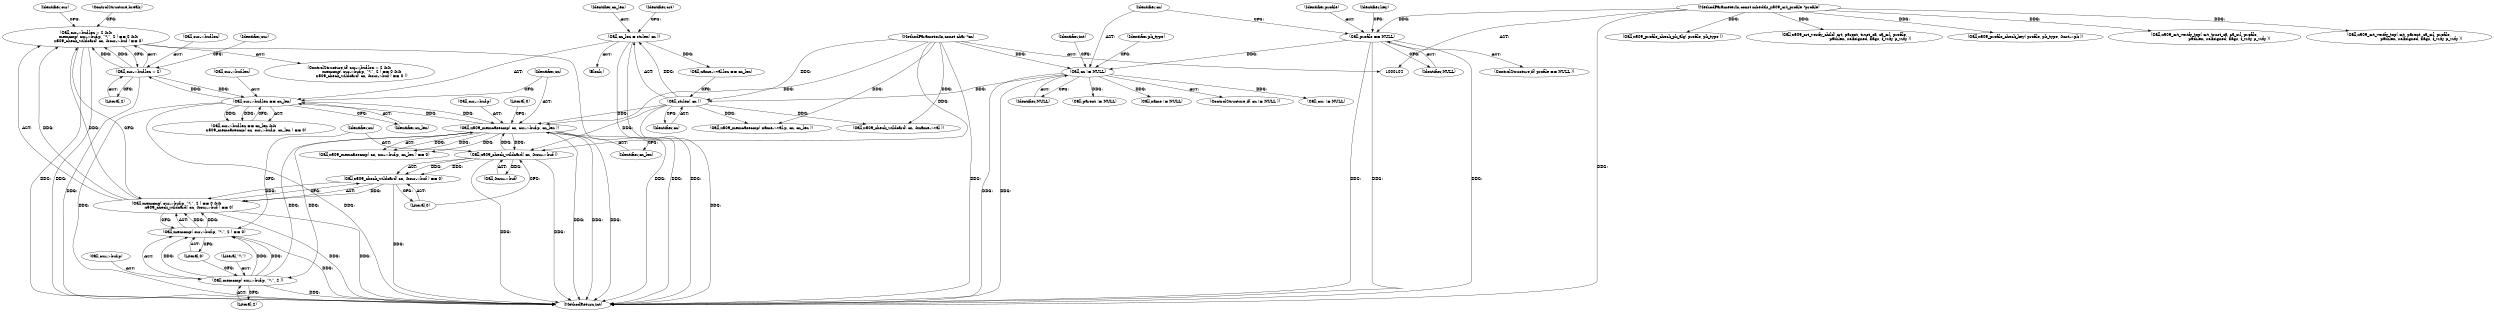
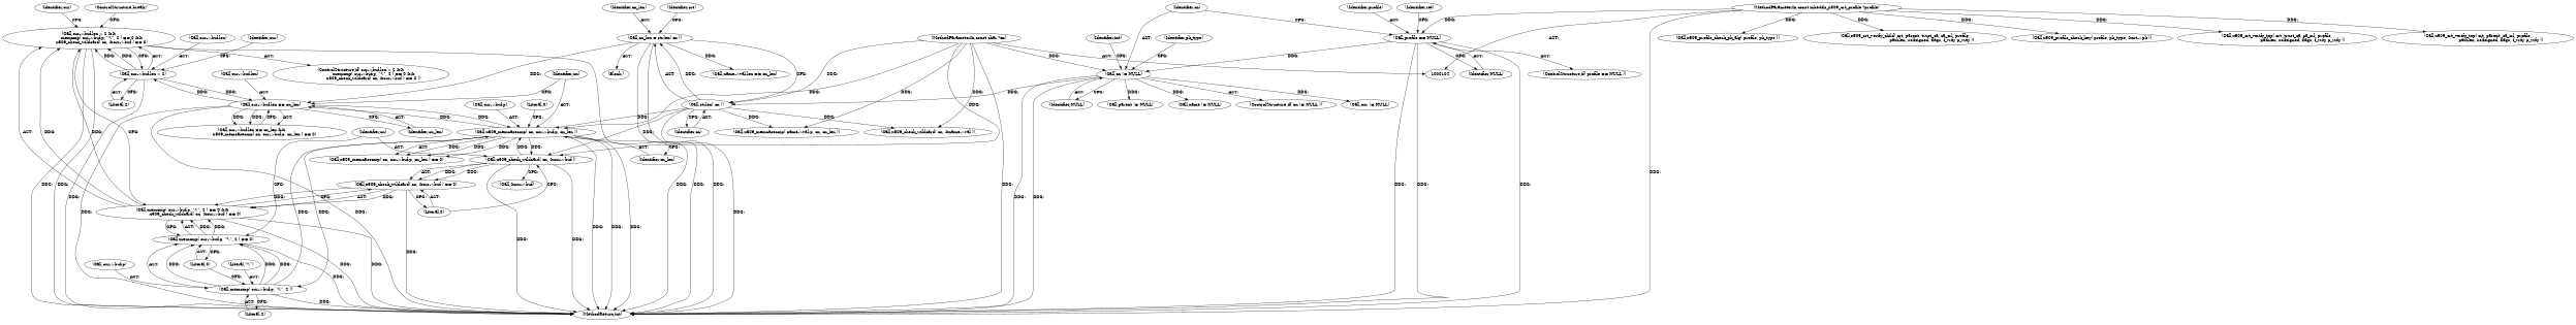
  digraph {
    n1 [label="(Call,cur->buf.len > 2 &&\n                    memcmp( cur->buf.p, \"*.\", 2 ) == 0 &&\n                    x509_check_wildcard( cn, &cur->buf ) == 0)"]
    n2 [label="(Call,cur->buf.len > 2)"]
    n3 [label="(Call,memcmp( cur->buf.p, \"*.\", 2 ) == 0 &&\n                    x509_check_wildcard( cn, &cur->buf ) == 0)"]
    n4 [label="(MethodReturn,int)"]
    n5 [label="(ControlStructure,if( cur->buf.len > 2 &&\n                    memcmp( cur->buf.p, \"*.\", 2 ) == 0 &&\n                    x509_check_wildcard( cn, &cur->buf ) == 0 ))"]
    n6 [label="(Call,cur->buf.len == cn_len)"]
    n7 [label="(Literal,2)"]
    n8 [label="(Call,x509_check_wildcard( cn, &cur->buf ) == 0)"]
    n9 [label="(Call,memcmp( cur->buf.p, \"*.\", 2 ) == 0)"]
    n10 [label="(Call,x509_memcasecmp( cn, cur->buf.p, cn_len ))"]
    n11 [label="(Identifier,cn_len)"]
    n12 [label="(Call,cur->buf.len == cn_len &&\n                    x509_memcasecmp( cn, cur->buf.p, cn_len ) == 0)"]
    n13 [label="(Call,x509_check_wildcard( cn, &cur->buf ))"]
    n14 [label="(Call,memcmp( cur->buf.p, \"*.\", 2 ))"]
    n15 [label="(Call,x509_memcasecmp( cn, cur->buf.p, cn_len ) == 0)"]
    n16 [label="(Identifier,cn_len)"]
    n17 [label="(Call,&cur->buf)"]
    n18 [label="(Literal,2)"]
    n19 [label="(Literal,0)"]
    n20 [label="(Call,strlen( cn ))"]
    n21 [label="(Call,cn_len = strlen( cn ))"]
    n22 [label="(Call,x509_memcasecmp( name->val.p, cn, cn_len ))"]
    n23 [label="(Call,x509_check_wildcard( cn, &name->val ))"]
    n24 [label="(Identifier,cn)"]
    n25 [label="(Block,)"]
    n26 [label="(Call,name->val.len == cn_len)"]
    n27 [label="(Call,cn != NULL)"]
    n28 [label="(Call,parent != NULL)"]
    n29 [label="(Identifier,NULL)"]
    n30 [label="(Call,name != NULL)"]
    n31 [label="(ControlStructure,if( cn != NULL ))"]
    n32 [label="(Call,cur != NULL)"]
    n33 [label="(MethodParameterIn,const char *cn)"]
    1000104
    n35 [label="(Call,profile == NULL)"]
    n36 [label="(Identifier,NULL)"]
    n37 [label="(ControlStructure,if( profile == NULL ))"]
    n38 [label="(Call,x509_profile_check_pk_alg( profile, pk_type ))"]
    n39 [label="(MethodParameterIn,const mbedtls_x509_crt_profile *profile)"]
    n40 [label="(Call,x509_crt_verify_child( crt, parent, trust_ca, ca_crl, profile,\n                                          pathlen, selfsigned, flags, f_vrfy, p_vrfy ))"]
    n41 [label="(Call,x509_profile_check_key( profile, pk_type, &crt->pk ))"]
    n42 [label="(Call,x509_crt_verify_top( crt, trust_ca, ca_crl, profile,\n                                        pathlen, selfsigned, flags, f_vrfy, p_vrfy ))"]
    n43 [label="(Call,x509_crt_verify_top( crt, parent, ca_crl, profile,\n                                    pathlen, selfsigned, flags, f_vrfy, p_vrfy ))"]
    n44 [label="(Literal,0)"]
    n45 [label="(Identifier,cur)"]
    n46 [label="(Call,cur->buf.p)"]
    n47 [label="(Identifier,pk_type)"]
    n48 [label="(Identifier,cn)"]
    n49 [label="(Identifier,profile)"]
    n50 [label="(Identifier,cn)"]
    n51 [label="(Identifier,cn_len)"]
    n52 [label="(Identifier,crt)"]
    n53 [label="(Identifier,cn)"]
    n54 [label="(Call,cur->buf.len)"]
    n55 [label="(Call,cur->buf.p)"]
    n56 [label="(Identifier,int)"]
    n57 [label="(Literal,0)"]
    n58 [label="(Literal,\"*.\")"]
    n59 [label="(ControlStructure,break;)"]
-   n60 [label="(Identifier,key)"]
+   n60 [label="(Identifier,ret)"]
    n61 [label="(Call,cur->buf.len)"]
    n62 [label="(Identifier,cur)"]
    n1 -> n2 [label="CFG: "]
    n1 -> n3 [label="CFG: "]
    n1 -> n4 [label="DDG: "]
    n1 -> n4 [label="DDG: "]
    n1 -> n4 [label="DDG: "]
    n1 -> n5 [label="AST: "]
    n2 -> n1 [label="AST: "]
    n2 -> n1 [label="DDG: "]
    n2 -> n1 [label="DDG: "]
    n2 -> n4 [label="DDG: "]
    n2 -> n6 [label="DDG: "]
    n2 -> n7 [label="CFG: "]
    n3 -> n1 [label="AST: "]
    n3 -> n1 [label="DDG: "]
    n3 -> n1 [label="DDG: "]
    n3 -> n4 [label="DDG: "]
    n3 -> n4 [label="DDG: "]
    n3 -> n8 [label="CFG: "]
    n3 -> n9 [label="CFG: "]
    n6 -> n2 [label="DDG: "]
    n6 -> n4 [label="DDG: "]
    n6 -> n4 [label="DDG: "]
    n6 -> n10 [label="DDG: "]
    n6 -> n11 [label="CFG: "]
    n6 -> n12 [label="AST: "]
    n6 -> n12 [label="DDG: "]
    n6 -> n12 [label="DDG: "]
    n7 -> n2 [label="AST: "]
    n8 -> n3 [label="AST: "]
    n8 -> n3 [label="DDG: "]
    n8 -> n3 [label="DDG: "]
    n8 -> n4 [label="DDG: "]
    n8 -> n19 [label="CFG: "]
    n9 -> n3 [label="AST: "]
    n9 -> n3 [label="DDG: "]
    n9 -> n3 [label="DDG: "]
    n9 -> n4 [label="DDG: "]
    n9 -> n44 [label="CFG: "]
    n10 -> n4 [label="DDG: "]
    n10 -> n4 [label="DDG: "]
    n10 -> n4 [label="DDG: "]
    n10 -> n6 [label="DDG: "]
    n10 -> n13 [label="DDG: "]
    n10 -> n14 [label="DDG: "]
    n10 -> n15 [label="AST: "]
    n10 -> n15 [label="DDG: "]
    n10 -> n15 [label="DDG: "]
    n10 -> n15 [label="DDG: "]
    n10 -> n16 [label="CFG: "]
    n11 -> n6 [label="AST: "]
    n12 -> n6 [label="CFG: "]
    n13 -> n4 [label="DDG: "]
    n13 -> n4 [label="DDG: "]
    n13 -> n8 [label="AST: "]
    n13 -> n8 [label="DDG: "]
    n13 -> n8 [label="DDG: "]
    n13 -> n10 [label="DDG: "]
-   n13 -> n17 [label="DDG: "]
+   n13 -> n17 [label="CFG: "]
    n14 -> n4 [label="DDG: "]
    n14 -> n9 [label="AST: "]
    n14 -> n9 [label="DDG: "]
    n14 -> n9 [label="DDG: "]
    n14 -> n9 [label="DDG: "]
    n14 -> n10 [label="DDG: "]
    n14 -> n18 [label="CFG: "]
    n16 -> n10 [label="AST: "]
-   n17 -> n13 [label="AST: "]
    n18 -> n14 [label="AST: "]
    n19 -> n8 [label="AST: "]
    n19 -> n13 [label="CFG: "]
    n20 -> n4 [label="DDG: "]
    n20 -> n10 [label="DDG: "]
    n20 -> n13 [label="DDG: "]
    n20 -> n21 [label="AST: "]
    n20 -> n21 [label="DDG: "]
    n20 -> n22 [label="DDG: "]
    n20 -> n23 [label="DDG: "]
    n20 -> n24 [label="CFG: "]
    n21 -> n4 [label="DDG: "]
    n21 -> n4 [label="DDG: "]
-   n21 -> n6 [label="AST: "]
-   n26 -> n20 [label="CFG: "]
+   n21 -> n6 [label="DDG: "]
+   n21 -> n20 [label="CFG: "]
    n21 -> n25 [label="AST: "]
    n21 -> n26 [label="DDG: "]
    n24 -> n20 [label="AST: "]
    n27 -> n4 [label="DDG: "]
    n27 -> n4 [label="DDG: "]
    n27 -> n20 [label="DDG: "]
    n27 -> n28 [label="DDG: "]
    n27 -> n29 [label="CFG: "]
    n27 -> n30 [label="DDG: "]
    n27 -> n31 [label="AST: "]
    n27 -> n32 [label="DDG: "]
    n29 -> n27 [label="AST: "]
    n33 -> n4 [label="DDG: "]
    n33 -> n10 [label="DDG: "]
    n33 -> n13 [label="DDG: "]
    n33 -> n20 [label="DDG: "]
    n33 -> n22 [label="DDG: "]
    n33 -> n23 [label="DDG: "]
    n33 -> n27 [label="DDG: "]
    n33 -> 1000104 [label="AST: "]
    n35 -> n4 [label="DDG: "]
    n35 -> n4 [label="DDG: "]
    n35 -> n4 [label="DDG: "]
    n35 -> n27 [label="DDG: "]
    n35 -> n36 [label="CFG: "]
    n35 -> n37 [label="AST: "]
    n36 -> n35 [label="AST: "]
    n39 -> n4 [label="DDG: "]
    n39 -> 1000104 [label="AST: "]
    n39 -> n35 [label="DDG: "]
    n39 -> n38 [label="DDG: "]
    n39 -> n40 [label="DDG: "]
    n39 -> n41 [label="DDG: "]
    n39 -> n42 [label="DDG: "]
    n39 -> n43 [label="DDG: "]
    n44 -> n9 [label="AST: "]
    n44 -> n14 [label="CFG: "]
    n45 -> n1 [label="CFG: "]
    n46 -> n10 [label="AST: "]
    n47 -> n27 [label="CFG: "]
    n48 -> n6 [label="CFG: "]
    n48 -> n10 [label="AST: "]
    n49 -> n35 [label="AST: "]
    n50 -> n27 [label="AST: "]
    n50 -> n35 [label="CFG: "]
    n51 -> n21 [label="AST: "]
    n52 -> n21 [label="CFG: "]
    n53 -> n9 [label="CFG: "]
    n53 -> n13 [label="AST: "]
    n54 -> n2 [label="AST: "]
    n55 -> n14 [label="AST: "]
    n56 -> n27 [label="CFG: "]
    n57 -> n10 [label="CFG: "]
    n58 -> n14 [label="AST: "]
    n59 -> n1 [label="CFG: "]
    n60 -> n35 [label="CFG: "]
    n61 -> n6 [label="AST: "]
    n62 -> n2 [label="CFG: "]
  }
